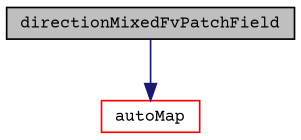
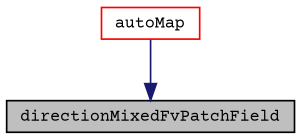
  digraph {
    rankdir=TB
    fontname="Courier Prime"
    node [fontname="Courier Prime" fontsize=10 shape=record]
    n1 [color=black fillcolor=grey75 fontcolor=black height=0.2 label=directionMixedFvPatchField style=filled width=0.4]
    n2 [color=red height=0.2 label=autoMap width=0.4]
-   n1 -> n2 [color=midnightblue fontname="Courier Prime" fontsize=10 labelfontname=Helvetica labelfontsize=10 style=solid]
+   n2 -> n1 [color=midnightblue fontname="Courier Prime" fontsize=10 labelfontname=Helvetica labelfontsize=10 style=solid]
  }
